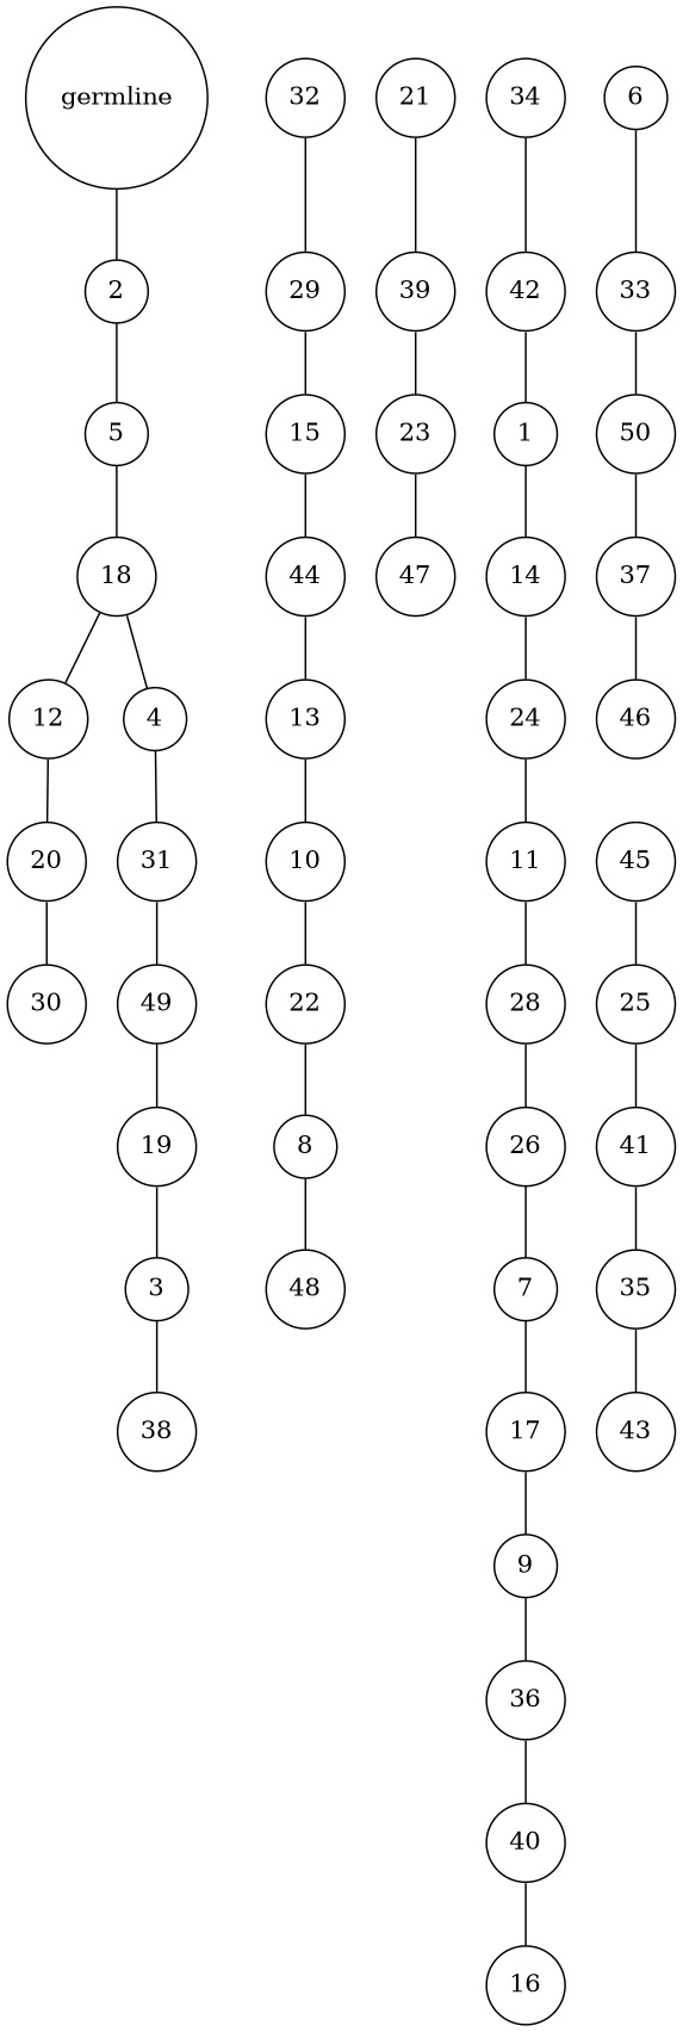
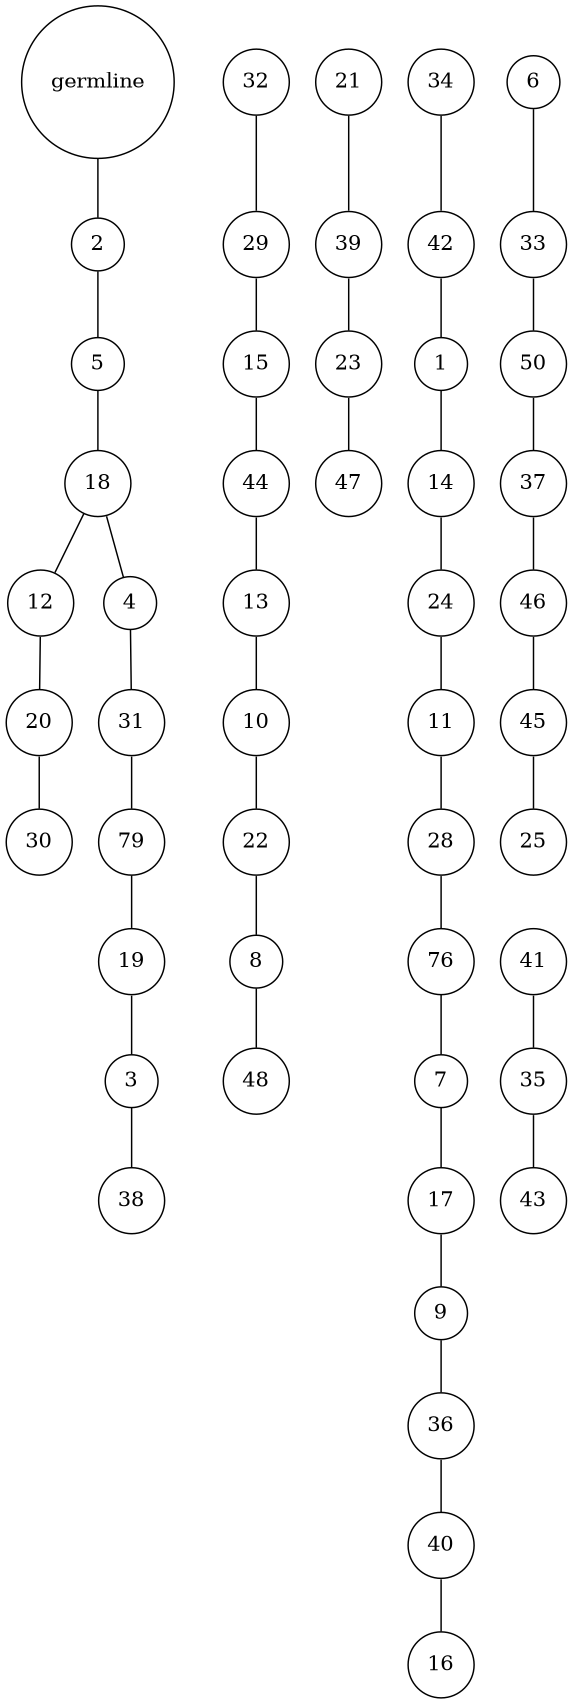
  graph {
    rankdir=UD
    splines=line
    node [shape=circle]
    n1 [label=germline]
    n2 [label=2]
    n3 [label=5]
    n4 [label=18]
    n5 [label=12]
    n6 [label=4]
    n7 [label=20]
    n8 [label=31]
    n9 [label=30]
    n10 [label=32]
    n11 [label=29]
    n12 [label=15]
    n13 [label=44]
    n14 [label=13]
    n15 [label=10]
    n16 [label=22]
    n17 [label=8]
    n18 [label=48]
    n19 [label=21]
    n20 [label=39]
    n21 [label=23]
    n22 [label=47]
-   n23 [label=49]
+   n23 [label=79]
    n24 [label=19]
    n25 [label=3]
    n26 [label=38]
    n27 [label=34]
    n28 [label=42]
    n29 [label=6]
    n30 [label=33]
    n31 [label=1]
    n32 [label=14]
    n33 [label=24]
    n34 [label=11]
    n35 [label=28]
-   n36 [label=26]
+   n36 [label=76]
    n37 [label=7]
    n38 [label=17]
    n39 [label=9]
    n40 [label=36]
    n41 [label=40]
    n42 [label=16]
    n43 [label=50]
    n44 [label=37]
    n45 [label=46]
    n46 [label=45]
    n47 [label=25]
    n48 [label=41]
    n49 [label=35]
    n50 [label=43]
    n1 -- n2
    n2 -- n3
    n3 -- n4
    n4 -- n5
    n4 -- n6
    n5 -- n7
    n6 -- n8
    n7 -- n9
    n8 -- n23
    n10 -- n11
    n11 -- n12
    n12 -- n13
    n13 -- n14
    n14 -- n15
    n15 -- n16
    n16 -- n17
    n17 -- n18
    n19 -- n20
    n20 -- n21
    n21 -- n22
    n23 -- n24
    n24 -- n25
    n25 -- n26
    n27 -- n28
    n28 -- n31
    n29 -- n30
    n30 -- n43
    n31 -- n32
    n32 -- n33
    n33 -- n34
    n34 -- n35
    n35 -- n36
    n36 -- n37
    n37 -- n38
    n38 -- n39
    n39 -- n40
    n40 -- n41
    n41 -- n42
    n43 -- n44
    n44 -- n45
+   n45 -- n46
    n46 -- n47
-   n47 -- n48
    n48 -- n49
    n49 -- n50
  }
